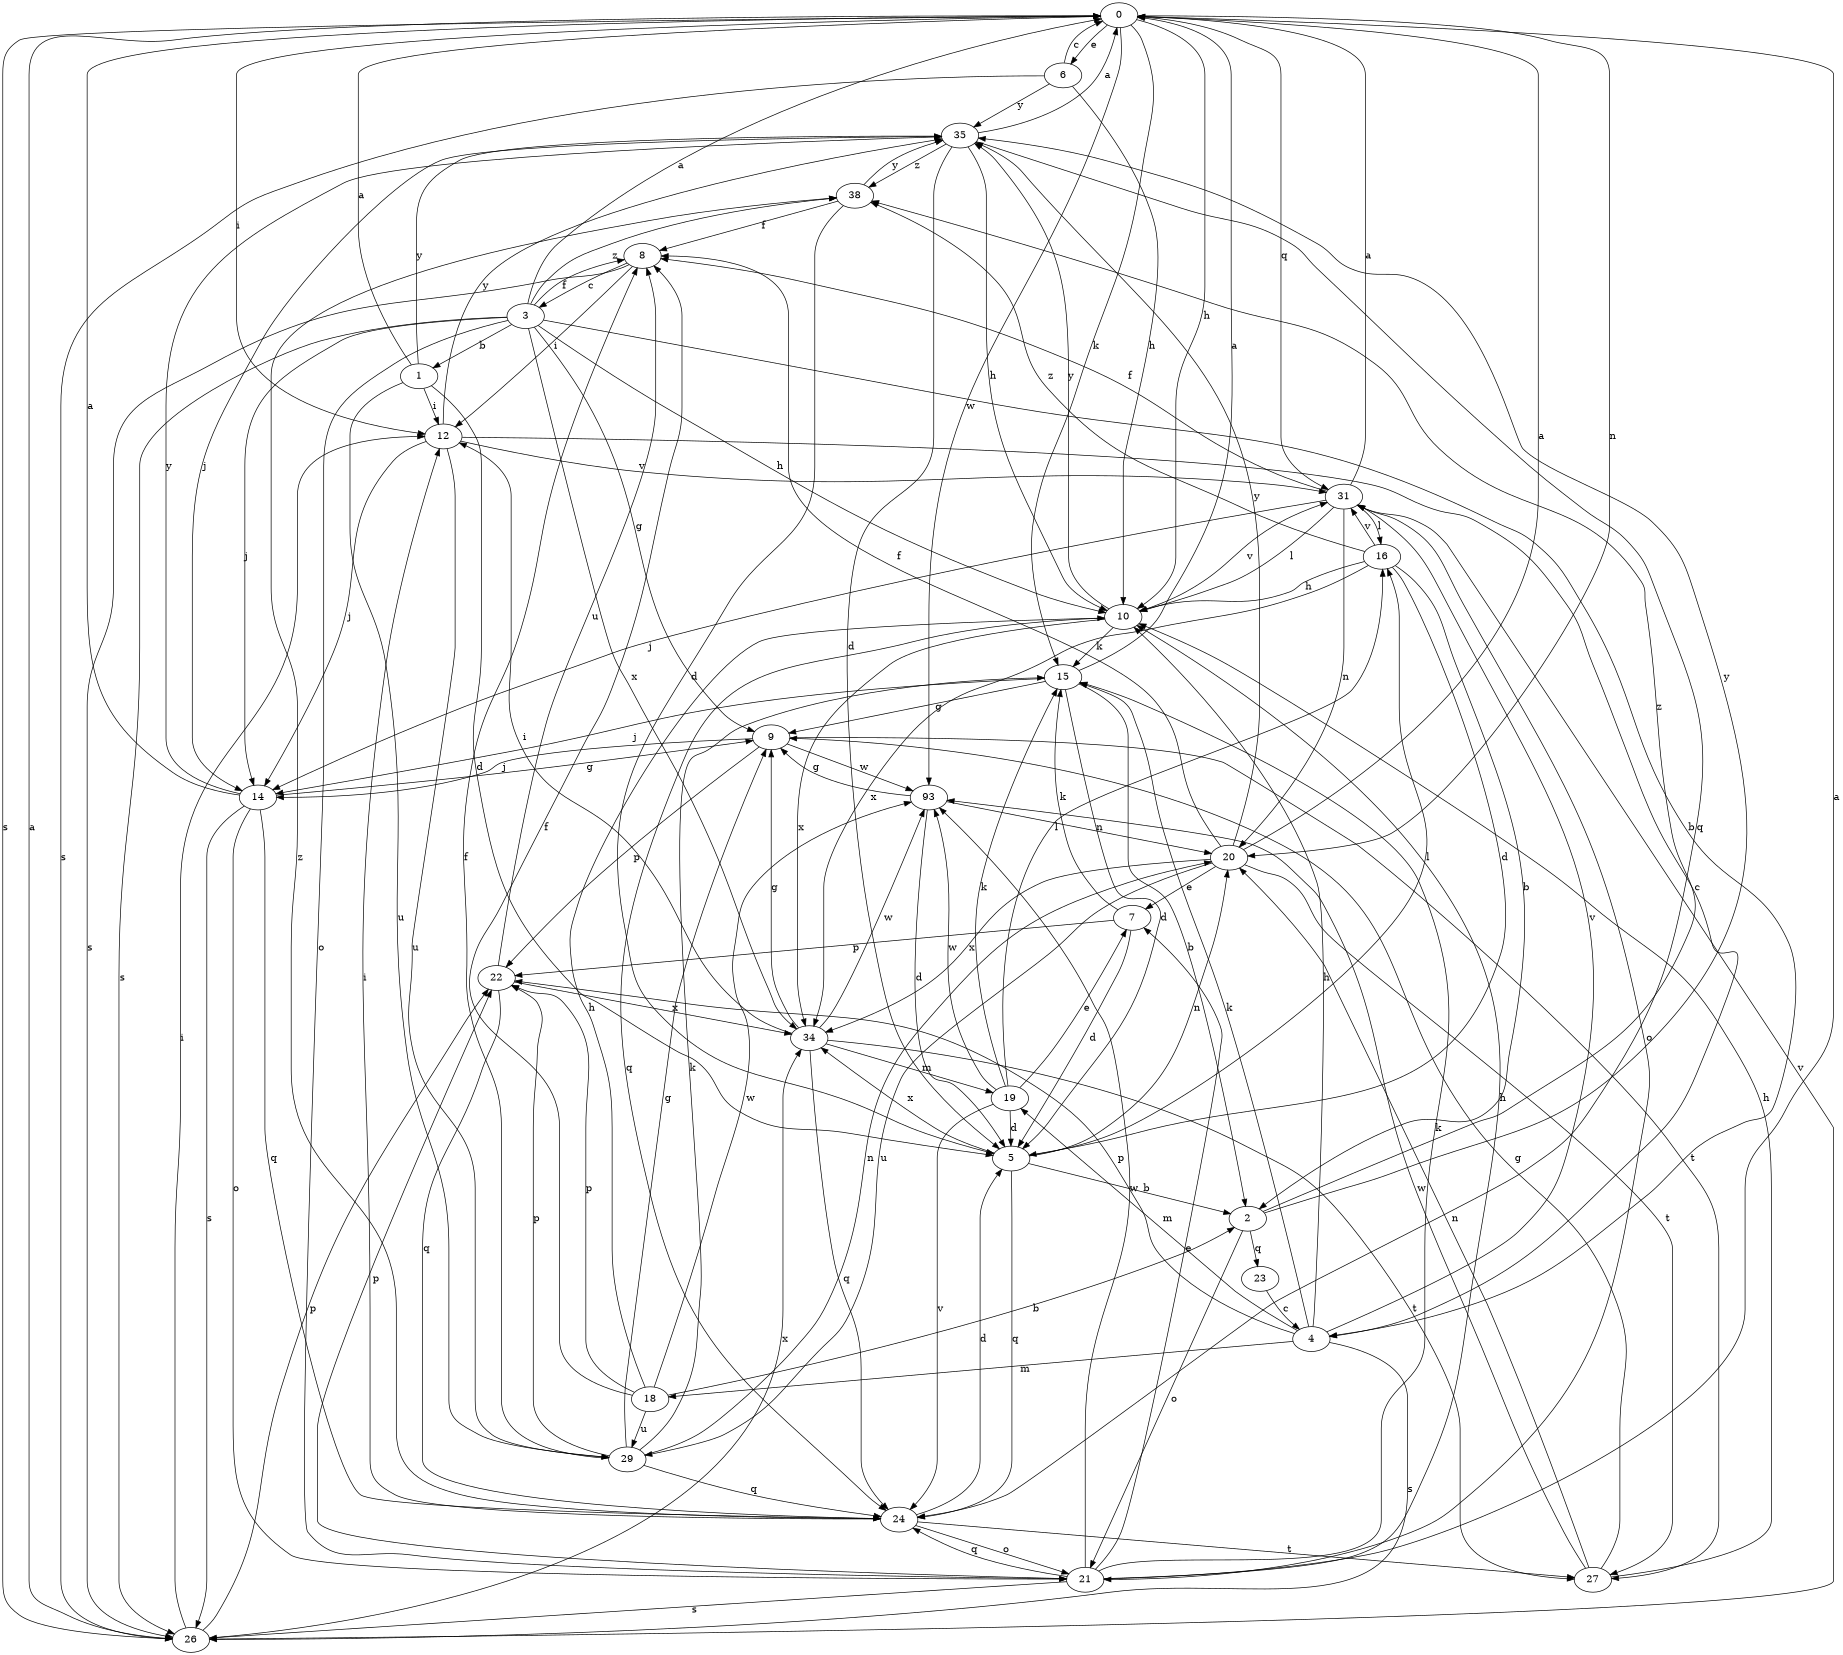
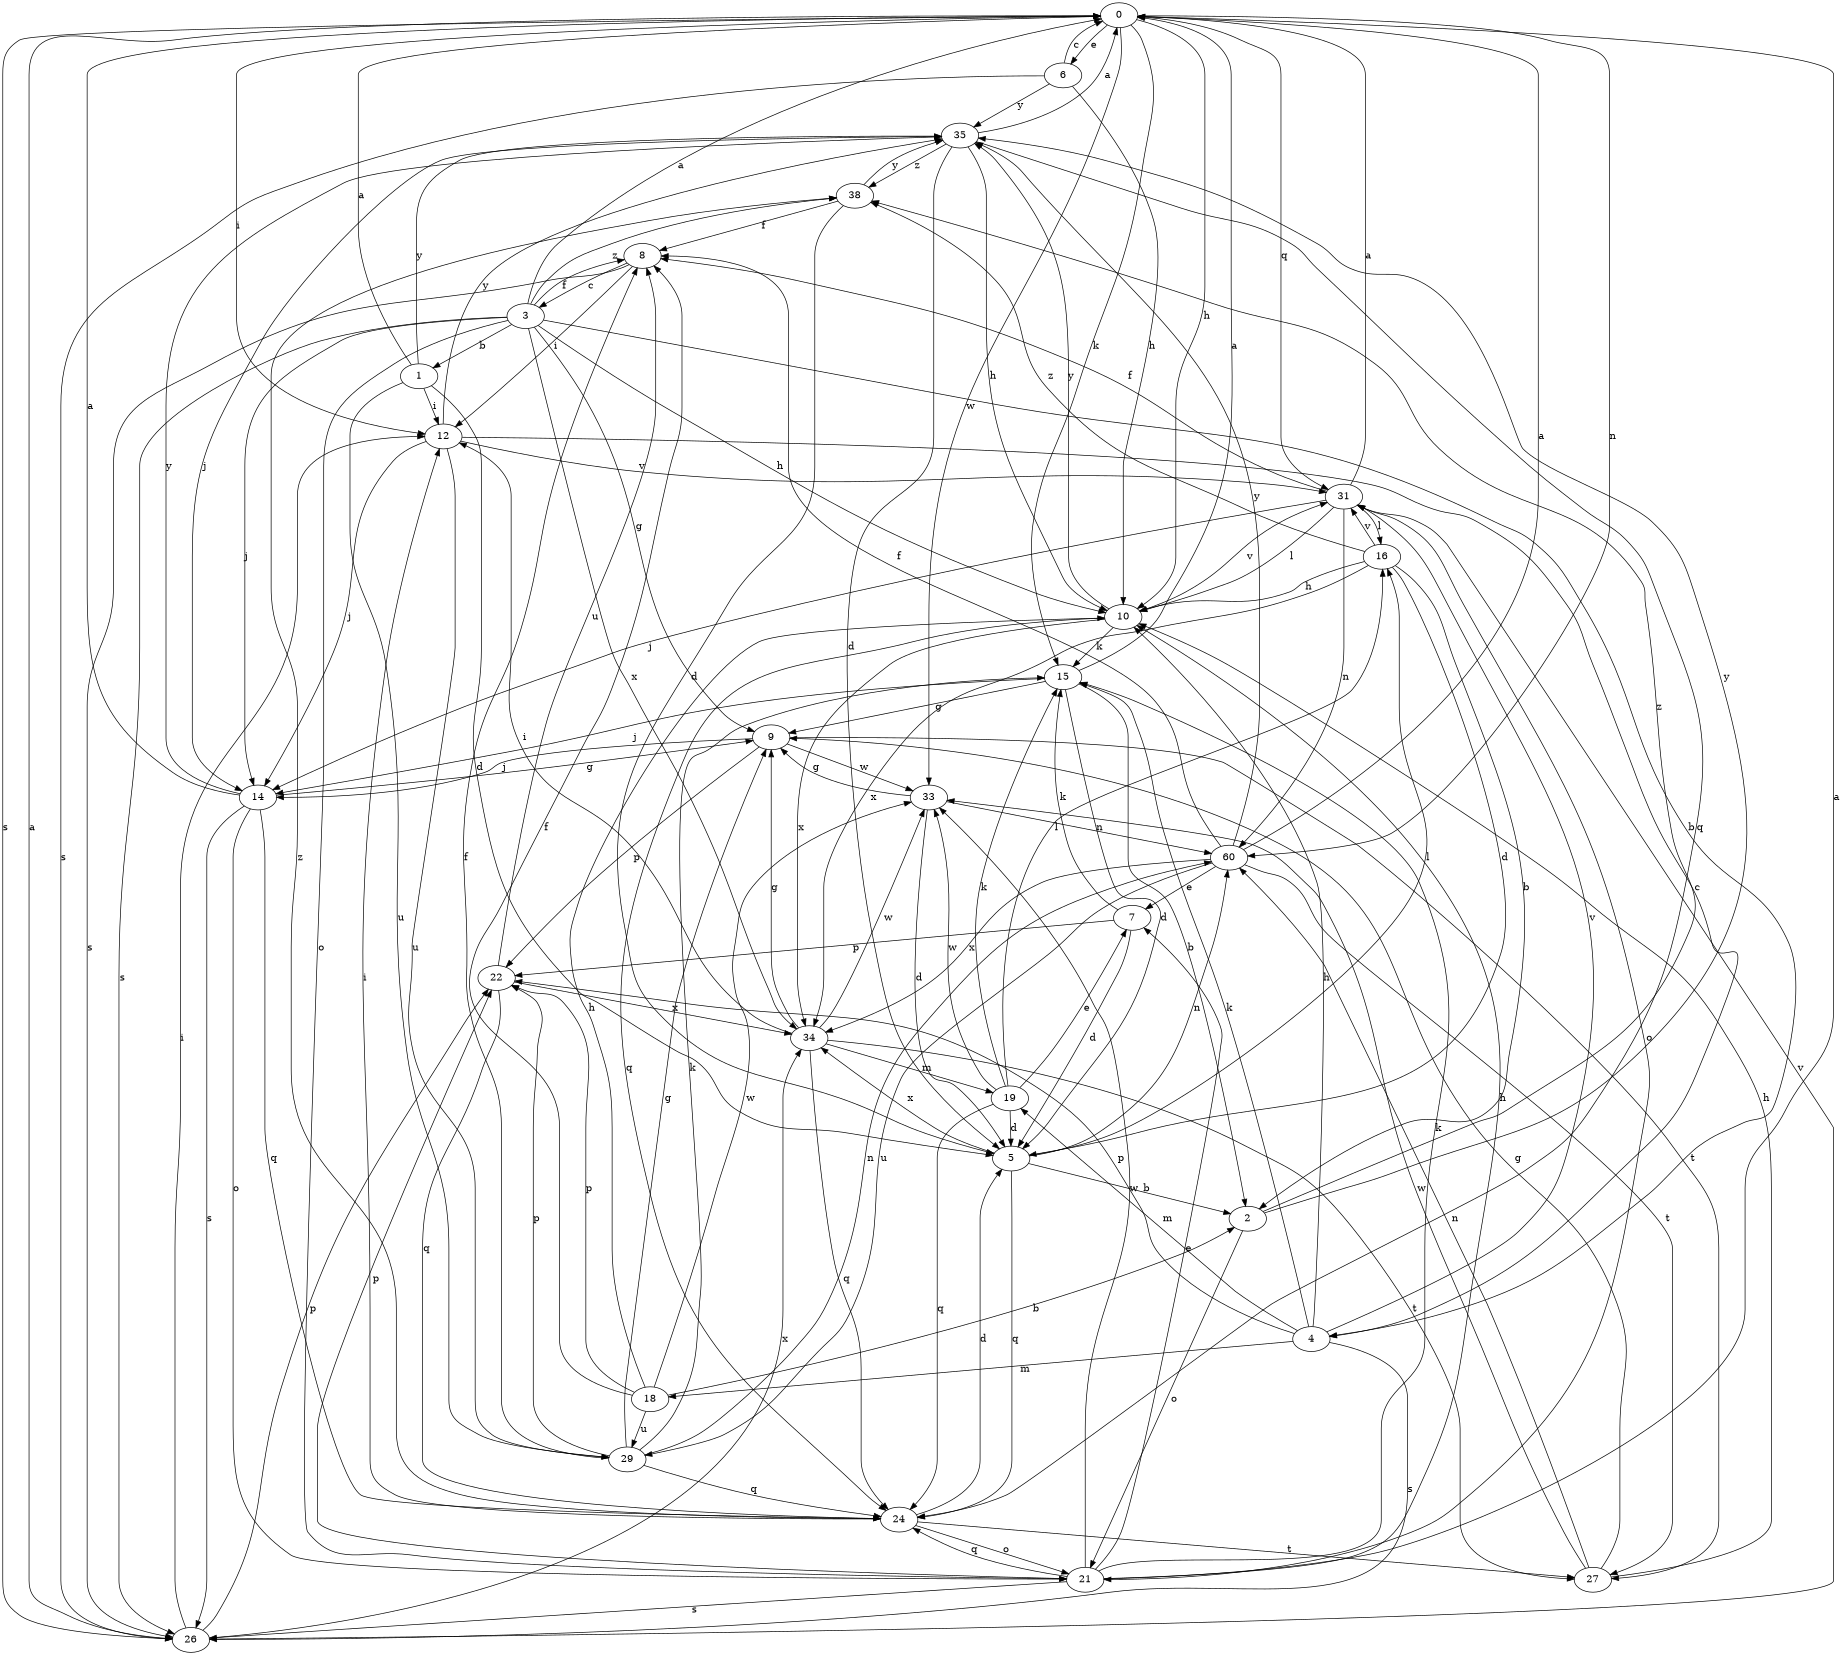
  strict digraph {
    0
    6
    10
    12
    15
-   20
+   20 [label=60]
    26
    31
-   33 [label=93]
+   33
    35
    34
    24
    29
    14
    4
    5
    2
    9
    8
    7
    27
    22
    21
    16
    1
    38
-   23
    3
    19
    18
    0 -> 6 [label=e]
    0 -> 10 [label=h]
    0 -> 12 [label=i]
    0 -> 15 [label=k]
    0 -> 20 [label=n]
    0 -> 26 [label=s]
    0 -> 31 [label=q]
    0 -> 33 [label=w]
    6 -> 0 [label=c]
    6 -> 10 [label=h]
    6 -> 26 [label=s]
    6 -> 35 [label=y]
    10 -> 15 [label=k]
    10 -> 31 [label=v]
    10 -> 35 [label=y]
    10 -> 34 [label=x]
    10 -> 24 [label=q]
    12 -> 31 [label=v]
    12 -> 35 [label=y]
    12 -> 29 [label=u]
    12 -> 14 [label=j]
    12 -> 4 [label=c]
    15 -> 0 [label=a]
    15 -> 14 [label=j]
    15 -> 5 [label=d]
    15 -> 2 [label=b]
    15 -> 9 [label=g]
    20 -> 0 [label=a]
    20 -> 35 [label=y]
    20 -> 34 [label=x]
    20 -> 29 [label=u]
    20 -> 8 [label=f]
    20 -> 7 [label=e]
    20 -> 27 [label=t]
    26 -> 0 [label=a]
    26 -> 12 [label=i]
    26 -> 31 [label=v]
    26 -> 34 [label=x]
    26 -> 22 [label=p]
    31 -> 0 [label=a]
    31 -> 10 [label=l]
    31 -> 20 [label=n]
    31 -> 14 [label=j]
    31 -> 8 [label=f]
    31 -> 21 [label=o]
    31 -> 16 [label=l]
    33 -> 20 [label=n]
    33 -> 5 [label=d]
    33 -> 9 [label=g]
    35 -> 0 [label=a]
    35 -> 10 [label=h]
    35 -> 24 [label=q]
    35 -> 14 [label=j]
    35 -> 5 [label=d]
    35 -> 38 [label=z]
    34 -> 12 [label=i]
    34 -> 33 [label=w]
    34 -> 24 [label=q]
    34 -> 9 [label=g]
    34 -> 27 [label=t]
    34 -> 19 [label=m]
    24 -> 12 [label=i]
    24 -> 5 [label=d]
    24 -> 27 [label=t]
    24 -> 21 [label=o]
    24 -> 38 [label=z]
    29 -> 15 [label=k]
    29 -> 20 [label=n]
    29 -> 24 [label=q]
    29 -> 9 [label=g]
    29 -> 8 [label=f]
    29 -> 22 [label=p]
    14 -> 0 [label=a]
    14 -> 26 [label=s]
    14 -> 35 [label=y]
    14 -> 24 [label=q]
    14 -> 9 [label=g]
    14 -> 21 [label=o]
    4 -> 10 [label=h]
    4 -> 15 [label=k]
    4 -> 26 [label=s]
    4 -> 31 [label=v]
    4 -> 22 [label=p]
    4 -> 19 [label=m]
    4 -> 18 [label=m]
    5 -> 20 [label=n]
    5 -> 34 [label=x]
    5 -> 24 [label=q]
    5 -> 2 [label=b]
    5 -> 16 [label=l]
    2 -> 35 [label=y]
    2 -> 21 [label=o]
    2 -> 38 [label=z]
-   2 -> 23 [label=q]
    9 -> 33 [label=w]
    9 -> 14 [label=j]
    9 -> 27 [label=t]
    9 -> 22 [label=p]
    8 -> 12 [label=i]
    8 -> 26 [label=s]
    8 -> 3 [label=c]
    7 -> 15 [label=k]
    7 -> 5 [label=d]
    7 -> 22 [label=p]
    27 -> 10 [label=h]
    27 -> 20 [label=n]
    27 -> 33 [label=w]
    27 -> 9 [label=g]
    22 -> 34 [label=x]
    22 -> 24 [label=q]
    22 -> 8 [label=u]
    21 -> 0 [label=a]
    21 -> 10 [label=h]
    21 -> 15 [label=k]
    21 -> 26 [label=s]
    21 -> 33 [label=w]
    21 -> 24 [label=q]
    21 -> 7 [label=e]
    21 -> 22 [label=p]
    16 -> 10 [label=h]
    16 -> 31 [label=v]
    16 -> 34 [label=x]
    16 -> 5 [label=d]
    16 -> 2 [label=b]
    16 -> 38 [label=z]
    1 -> 0 [label=a]
    1 -> 12 [label=i]
    1 -> 35 [label=y]
    1 -> 29 [label=u]
    1 -> 5 [label=d]
    38 -> 35 [label=y]
    38 -> 5 [label=d]
    38 -> 8 [label=f]
-   23 -> 4 [label=c]
    3 -> 0 [label=a]
    3 -> 10 [label=h]
    3 -> 26 [label=s]
    3 -> 34 [label=x]
    3 -> 14 [label=j]
    3 -> 4 [label=b]
    3 -> 9 [label=g]
    3 -> 8 [label=f]
    3 -> 21 [label=o]
    3 -> 1 [label=b]
    3 -> 38 [label=z]
    19 -> 15 [label=k]
    19 -> 33 [label=w]
-   19 -> 24 [label=v]
+   19 -> 24 [label=q]
    19 -> 5 [label=d]
    19 -> 7 [label=e]
    19 -> 16 [label=l]
    18 -> 10 [label=h]
    18 -> 33 [label=w]
    18 -> 29 [label=u]
    18 -> 2 [label=b]
    18 -> 8 [label=f]
    18 -> 22 [label=p]
  }
